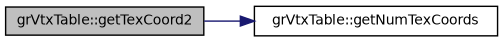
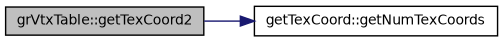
  digraph {
    rankdir=LR
    node [color=black fontname=Helvetica fontsize=10 shape=record style=filled]
    n1 [fillcolor=grey75 fontcolor=black height=0.2 label="grVtxTable::getTexCoord2" width=0.4]
-   n2 [fillcolor=white height=0.2 label="grVtxTable::getNumTexCoords" width=0.4]
+   n2 [fillcolor=white height=0.2 label="getTexCoord::getNumTexCoords" width=0.4]
    n1 -> n2 [color=midnightblue fontname=Helvetica fontsize=10 labelfontname=Helvetica labelfontsize=10 style=solid]
  }
